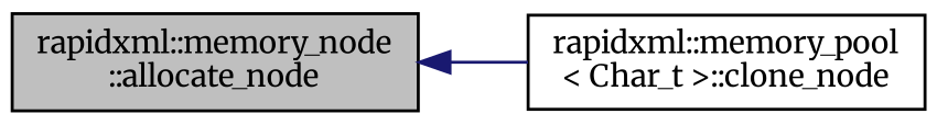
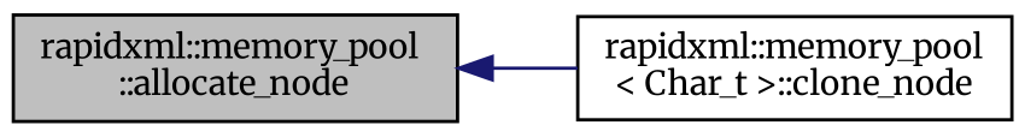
  digraph {
    rankdir=LR
    fontname=Merriweather
    node [color=black fontname=Merriweather fontsize=10 shape=record style=filled]
-   n1 [fillcolor=grey75 fontcolor=black height=0.2 label="rapidxml::memory_node\l::allocate_node" width=0.4]
+   n1 [fillcolor=grey75 fontcolor=black height=0.2 label="rapidxml::memory_pool\l::allocate_node" width=0.4]
    n2 [fillcolor=white height=0.2 label="rapidxml::memory_pool\l\< Char_t \>::clone_node" width=0.4]
    n1 -> n2 [color=midnightblue dir=back fontname=Merriweather fontsize=10 labelfontname=Verdana labelfontsize=10 style=solid]
  }
